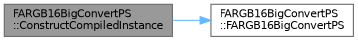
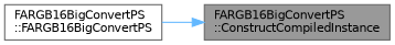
  digraph {
    rankdir=LR
    node [fontname=Helvetica fontsize=10 shape=box style=filled]
    n1 [color=gray40 fillcolor=grey60 fontcolor=black height=0.2 label="FARGB16BigConvertPS\l::ConstructCompiledInstance" width=0.4]
    n2 [color=grey40 fillcolor=white height=0.2 label="FARGB16BigConvertPS\l::FARGB16BigConvertPS" width=0.4]
-   n1 -> n2 [color=steelblue1 fontname=Helvetica fontsize=10 labelfontname=Helvetica labelfontsize=10 style=solid]
+   n2 -> n1 [color=steelblue1 fontname=Helvetica fontsize=10 labelfontname=Helvetica labelfontsize=10 style=solid]
  }
